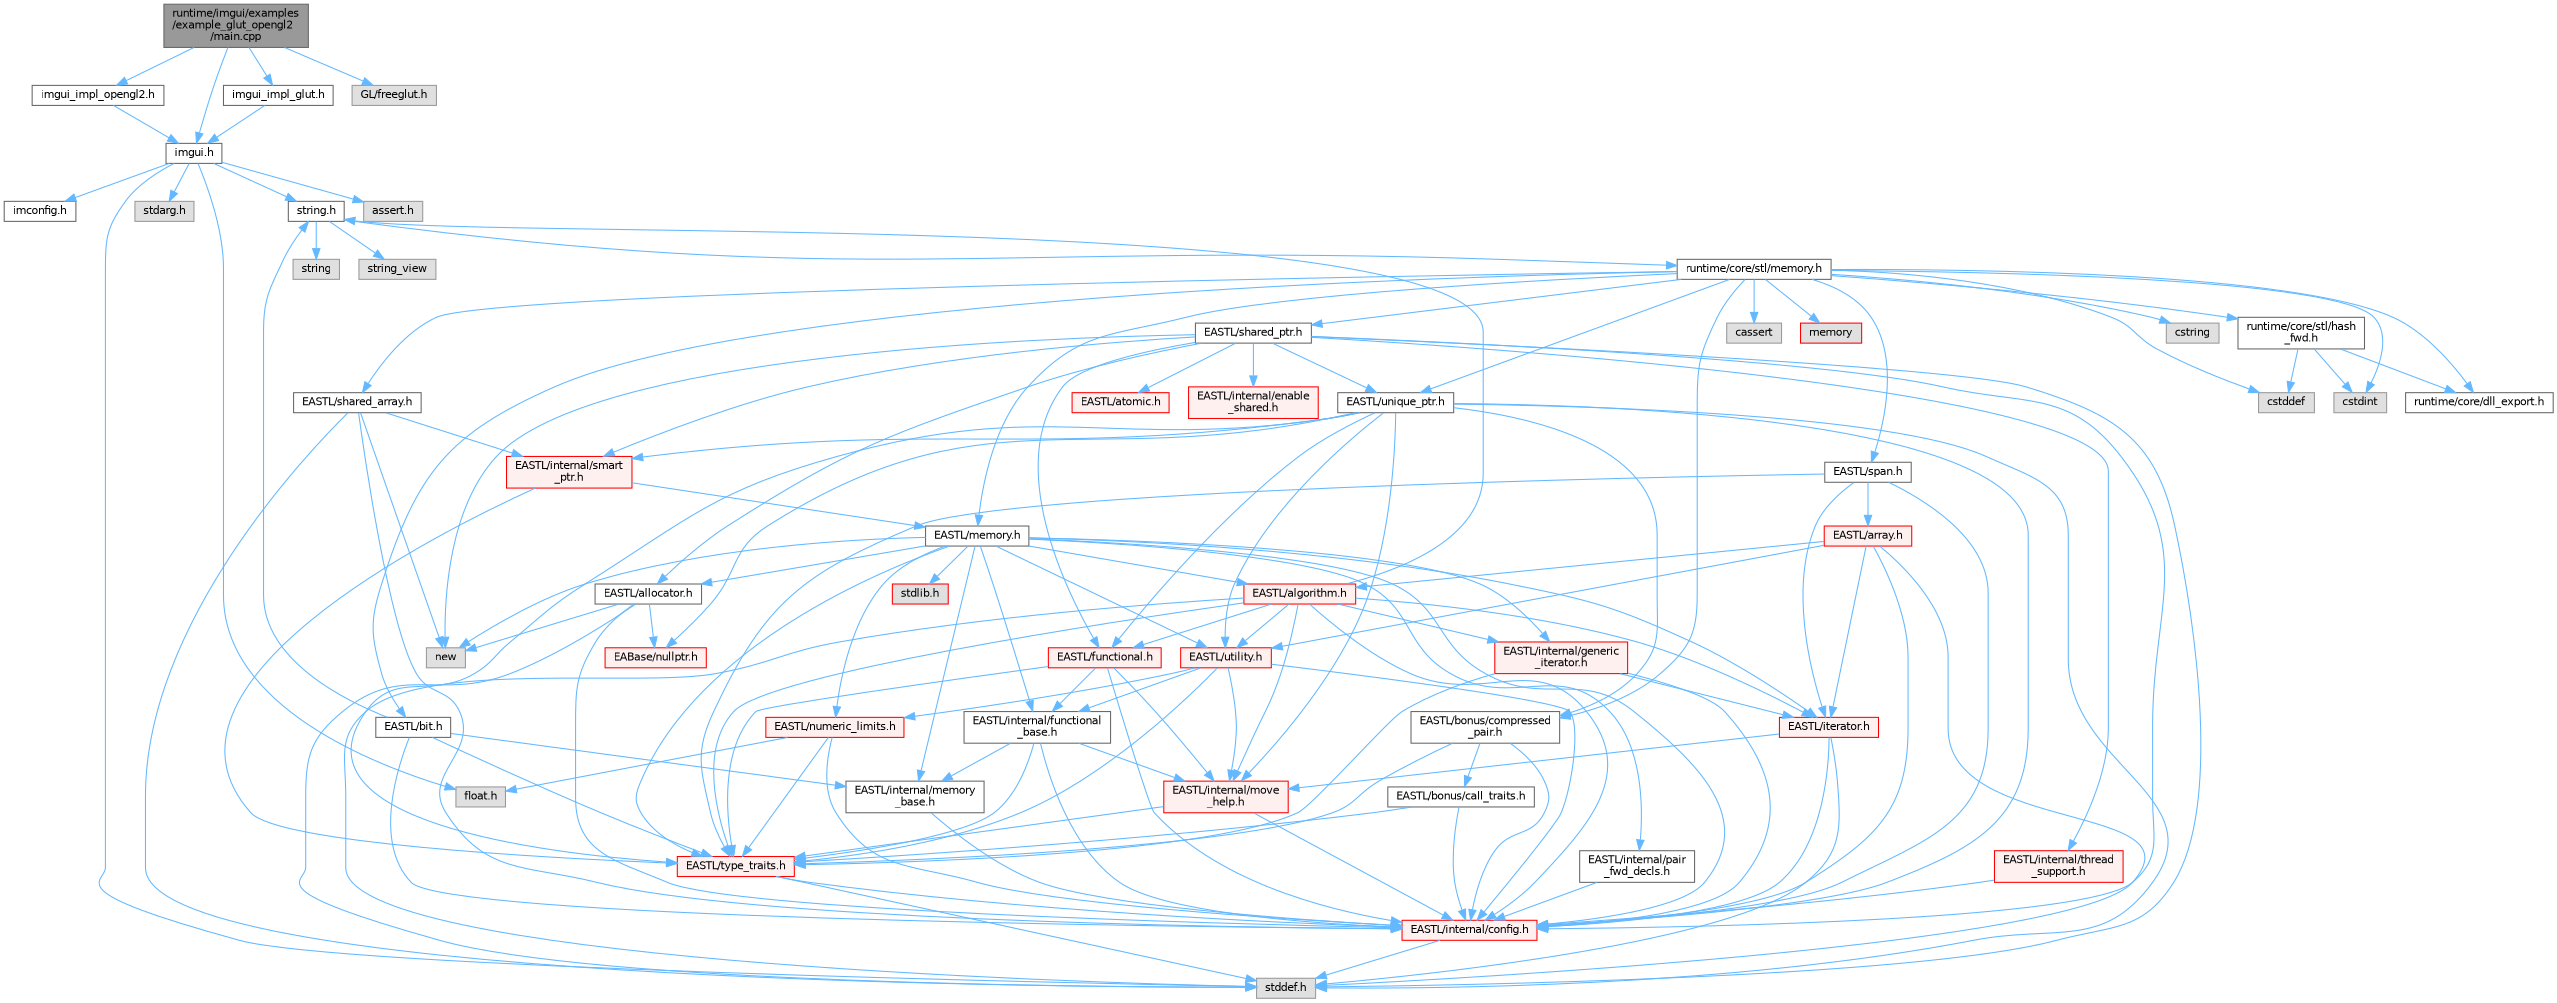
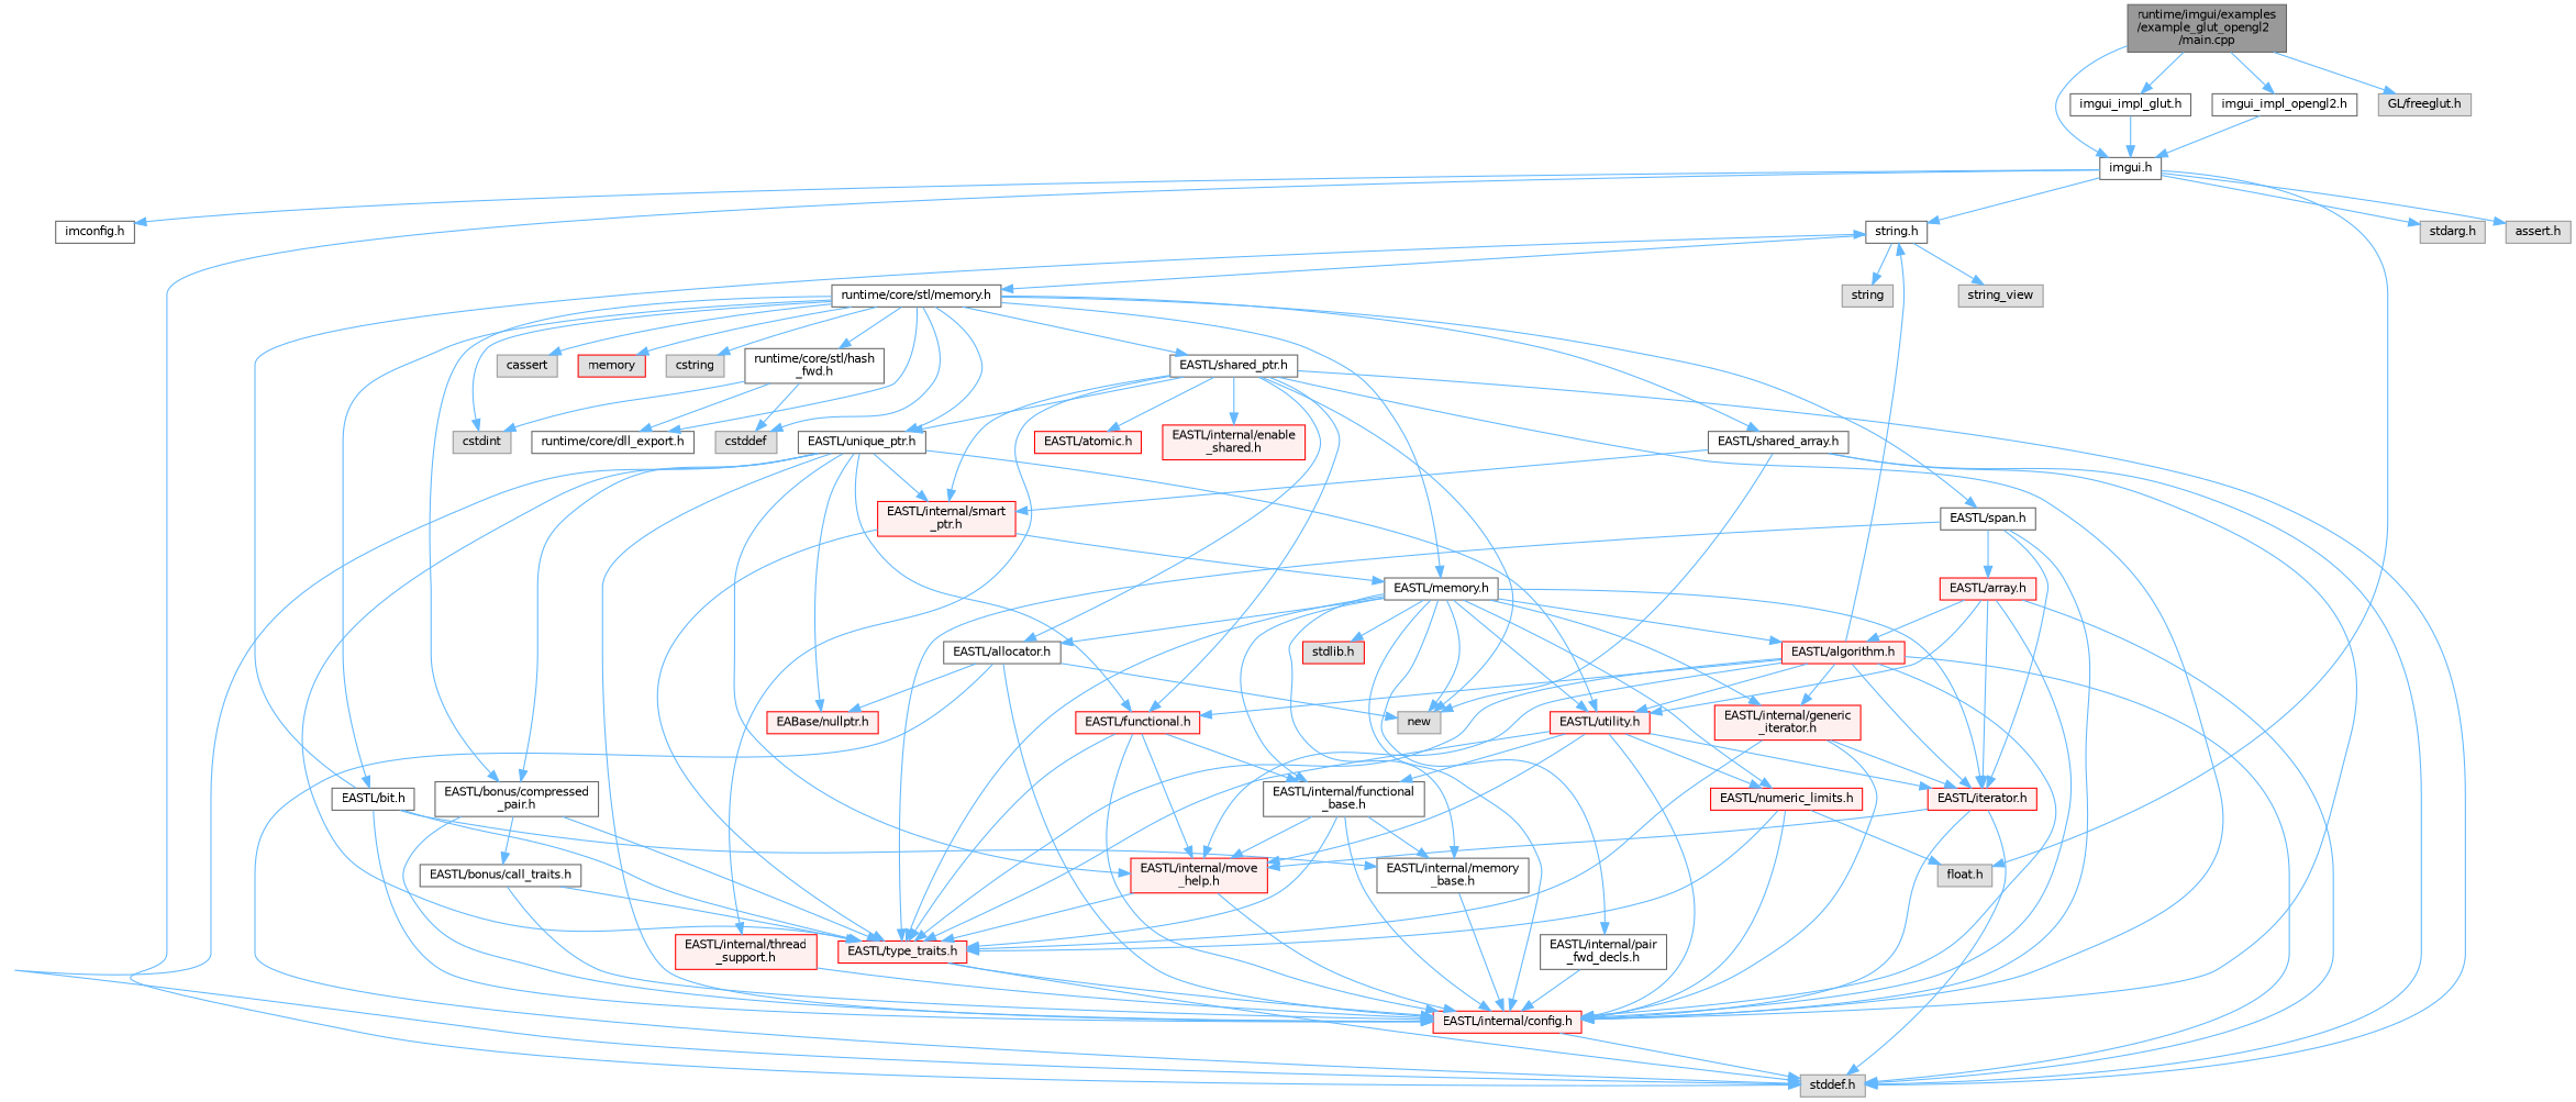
  digraph {
    node [color=grey40 fillcolor=white fontname=Helvetica fontsize=10 shape=box style=filled]
    edge [color=steelblue1 fontname=Helvetica fontsize=10 labelfontname=Helvetica labelfontsize=10 style=solid]
    n1 [color=gray40 fillcolor=grey60 fontcolor=black height=0.2 label="runtime/imgui/examples\l/example_glut_opengl2\l/main.cpp" width=0.4]
    n2 [height=0.2 label="imgui.h" width=0.4]
    n3 [height=0.2 label="imgui_impl_glut.h" width=0.4]
    n4 [height=0.2 label="imgui_impl_opengl2.h" width=0.4]
    n5 [color=grey60 fillcolor="#E0E0E0" height=0.2 label="GL/freeglut.h" width=0.4]
    n6 [height=0.2 label="imconfig.h" width=0.4]
    n7 [color=grey60 fillcolor="#E0E0E0" height=0.2 label="float.h" width=0.4]
    n8 [color=grey60 fillcolor="#E0E0E0" height=0.2 label="stdarg.h" width=0.4]
    n9 [color=grey60 fillcolor="#E0E0E0" height=0.2 label="stddef.h" width=0.4]
    n10 [height=0.2 label="string.h" width=0.4]
    n11 [color=grey60 fillcolor="#E0E0E0" height=0.2 label="assert.h" width=0.4]
    n12 [color=grey60 fillcolor="#E0E0E0" height=0.2 label=string width=0.4]
    n13 [color=grey60 fillcolor="#E0E0E0" height=0.2 label=string_view width=0.4]
    n14 [height=0.2 label="runtime/core/stl/memory.h" width=0.4]
    n15 [color=grey60 fillcolor="#E0E0E0" height=0.2 label=cstddef width=0.4]
    n16 [color=grey60 fillcolor="#E0E0E0" height=0.2 label=cstdint width=0.4]
    n17 [color=grey60 fillcolor="#E0E0E0" height=0.2 label=cassert width=0.4]
    n18 [color=red fillcolor="#E0E0E0" height=0.2 label=memory width=0.4]
    n19 [color=grey60 fillcolor="#E0E0E0" height=0.2 label=cstring width=0.4]
    n20 [height=0.2 label="EASTL/bit.h" width=0.4]
    n21 [height=0.2 label="EASTL/memory.h" width=0.4]
    n22 [height=0.2 label="EASTL/shared_array.h" width=0.4]
    n23 [height=0.2 label="EASTL/unique_ptr.h" width=0.4]
    n24 [height=0.2 label="EASTL/bonus/compressed\l_pair.h" width=0.4]
    n25 [height=0.2 label="EASTL/shared_ptr.h" width=0.4]
    n26 [height=0.2 label="EASTL/span.h" width=0.4]
    n27 [height=0.2 label="runtime/core/dll_export.h" width=0.4]
    n28 [height=0.2 label="runtime/core/stl/hash\l_fwd.h" width=0.4]
    n29 [color=red fillcolor="#FFF0F0" height=0.2 label="EASTL/internal/config.h" width=0.4]
    n30 [height=0.2 label="EASTL/internal/memory\l_base.h" width=0.4]
    n31 [color=red fillcolor="#FFF0F0" height=0.2 label="EASTL/type_traits.h" width=0.4]
    n32 [color=red fillcolor="#FFF0F0" height=0.2 label="EASTL/internal/generic\l_iterator.h" width=0.4]
    n33 [color=red fillcolor="#FFF0F0" height=0.2 label="EASTL/iterator.h" width=0.4]
    n34 [height=0.2 label="EASTL/internal/pair\l_fwd_decls.h" width=0.4]
    n35 [height=0.2 label="EASTL/internal/functional\l_base.h" width=0.4]
    n36 [color=red fillcolor="#FFF0F0" height=0.2 label="EASTL/algorithm.h" width=0.4]
    n37 [color=red fillcolor="#FFF0F0" height=0.2 label="EASTL/utility.h" width=0.4]
    n38 [color=red fillcolor="#FFF0F0" height=0.2 label="EASTL/numeric_limits.h" width=0.4]
    n39 [height=0.2 label="EASTL/allocator.h" width=0.4]
    n40 [color=grey60 fillcolor="#E0E0E0" height=0.2 label=new width=0.4]
    n41 [color=red fillcolor="#E0E0E0" height=0.2 label="stdlib.h" width=0.4]
    n42 [color=red fillcolor="#FFF0F0" height=0.2 label="EASTL/internal/smart\l_ptr.h" width=0.4]
    n43 [color=red fillcolor="#FFF0F0" height=0.2 label="EASTL/internal/move\l_help.h" width=0.4]
    n44 [color=red fillcolor="#FFF0F0" height=0.2 label="EASTL/functional.h" width=0.4]
    n45 [color=red fillcolor="#FFF0F0" height=0.2 label="EABase/nullptr.h" width=0.4]
    n46 [height=0.2 label="EASTL/bonus/call_traits.h" width=0.4]
    n47 [color=red fillcolor="#FFF0F0" height=0.2 label="EASTL/internal/thread\l_support.h" width=0.4]
    n48 [color=red fillcolor="#FFF0F0" height=0.2 label="EASTL/atomic.h" width=0.4]
    n49 [color=red fillcolor="#FFF0F0" height=0.2 label="EASTL/internal/enable\l_shared.h" width=0.4]
    n50 [color=red fillcolor="#FFF0F0" height=0.2 label="EASTL/array.h" width=0.4]
    n1 -> n2
    n1 -> n3
    n1 -> n4
    n1 -> n5
    n2 -> n6
    n2 -> n7
    n2 -> n8
    n2 -> n9
    n2 -> n10
    n2 -> n11
    n3 -> n2
    n4 -> n2
    n10 -> n12
    n10 -> n13
    n10 -> n14
    n14 -> n15
    n14 -> n16
    n14 -> n17
    n14 -> n18
    n14 -> n19
    n14 -> n20
    n14 -> n21
    n14 -> n22
    n14 -> n23
    n14 -> n24
    n14 -> n25
    n14 -> n26
    n14 -> n27
    n14 -> n28
    n20 -> n10
    n20 -> n29
    n20 -> n30
    n20 -> n31
    n21 -> n29
    n21 -> n30
    n21 -> n31
    n21 -> n32
    n21 -> n33
    n21 -> n34
    n21 -> n35
    n21 -> n36
    n21 -> n37
    n21 -> n38
    n21 -> n39
    n21 -> n40
    n21 -> n41
    n22 -> n9
    n22 -> n29
    n22 -> n40
    n22 -> n42
    n23 -> n9
    n23 -> n24
    n23 -> n29
    n23 -> n31
    n23 -> n37
    n23 -> n42
    n23 -> n43
    n23 -> n44
    n23 -> n45
    n24 -> n29
    n24 -> n31
    n24 -> n46
    n25 -> n9
    n25 -> n23
    n25 -> n29
    n25 -> n39
    n25 -> n40
    n25 -> n42
    n25 -> n44
    n25 -> n47
    n25 -> n48
    n25 -> n49
    n26 -> n29
    n26 -> n31
    n26 -> n33
    n26 -> n50
    n28 -> n15
    n28 -> n16
    n28 -> n27
    n29 -> n9
    n30 -> n29
    n31 -> n9
    n31 -> n29
    n32 -> n29
    n32 -> n31
    n32 -> n33
    n33 -> n9
    n33 -> n29
    n33 -> n43
    n34 -> n29
    n35 -> n29
    n35 -> n30
    n35 -> n31
    n35 -> n43
    n36 -> n9
    n36 -> n10
    n36 -> n29
    n36 -> n31
    n36 -> n32
    n36 -> n33
    n36 -> n37
    n36 -> n43
    n36 -> n44
    n37 -> n29
    n37 -> n31
+   n37 -> n33
    n37 -> n35
    n37 -> n38
    n37 -> n43
    n38 -> n7
    n38 -> n29
    n38 -> n31
    n39 -> n9
    n39 -> n29
    n39 -> n40
    n39 -> n45
    n42 -> n21
    n42 -> n31
    n43 -> n29
    n43 -> n31
    n44 -> n29
    n44 -> n31
    n44 -> n35
    n44 -> n43
    n46 -> n29
    n46 -> n31
    n47 -> n29
    n50 -> n9
    n50 -> n29
    n50 -> n33
    n50 -> n36
    n50 -> n37
  }
